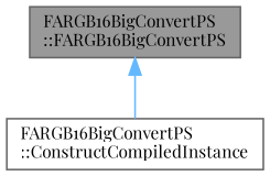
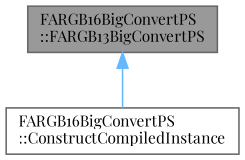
  digraph {
    rankdir=TB
    fontname="Playfair Display"
    node [fontname="Playfair Display" fontsize=10 shape=box style=filled]
-   n1 [color=gray40 fillcolor=grey60 fontcolor=black height=0.2 label="FARGB16BigConvertPS\l::FARGB16BigConvertPS" width=0.4]
+   n1 [color=gray40 fillcolor=grey60 fontcolor=black height=0.2 label="FARGB16BigConvertPS\l::FARGB13BigConvertPS" width=0.4]
    n2 [color=grey40 fillcolor=white height=0.2 label="FARGB16BigConvertPS\l::ConstructCompiledInstance" width=0.4]
    n1 -> n2 [color=steelblue1 dir=back fontname="Playfair Display" fontsize=10 labelfontname=Helvetica labelfontsize=10 style=solid]
  }
